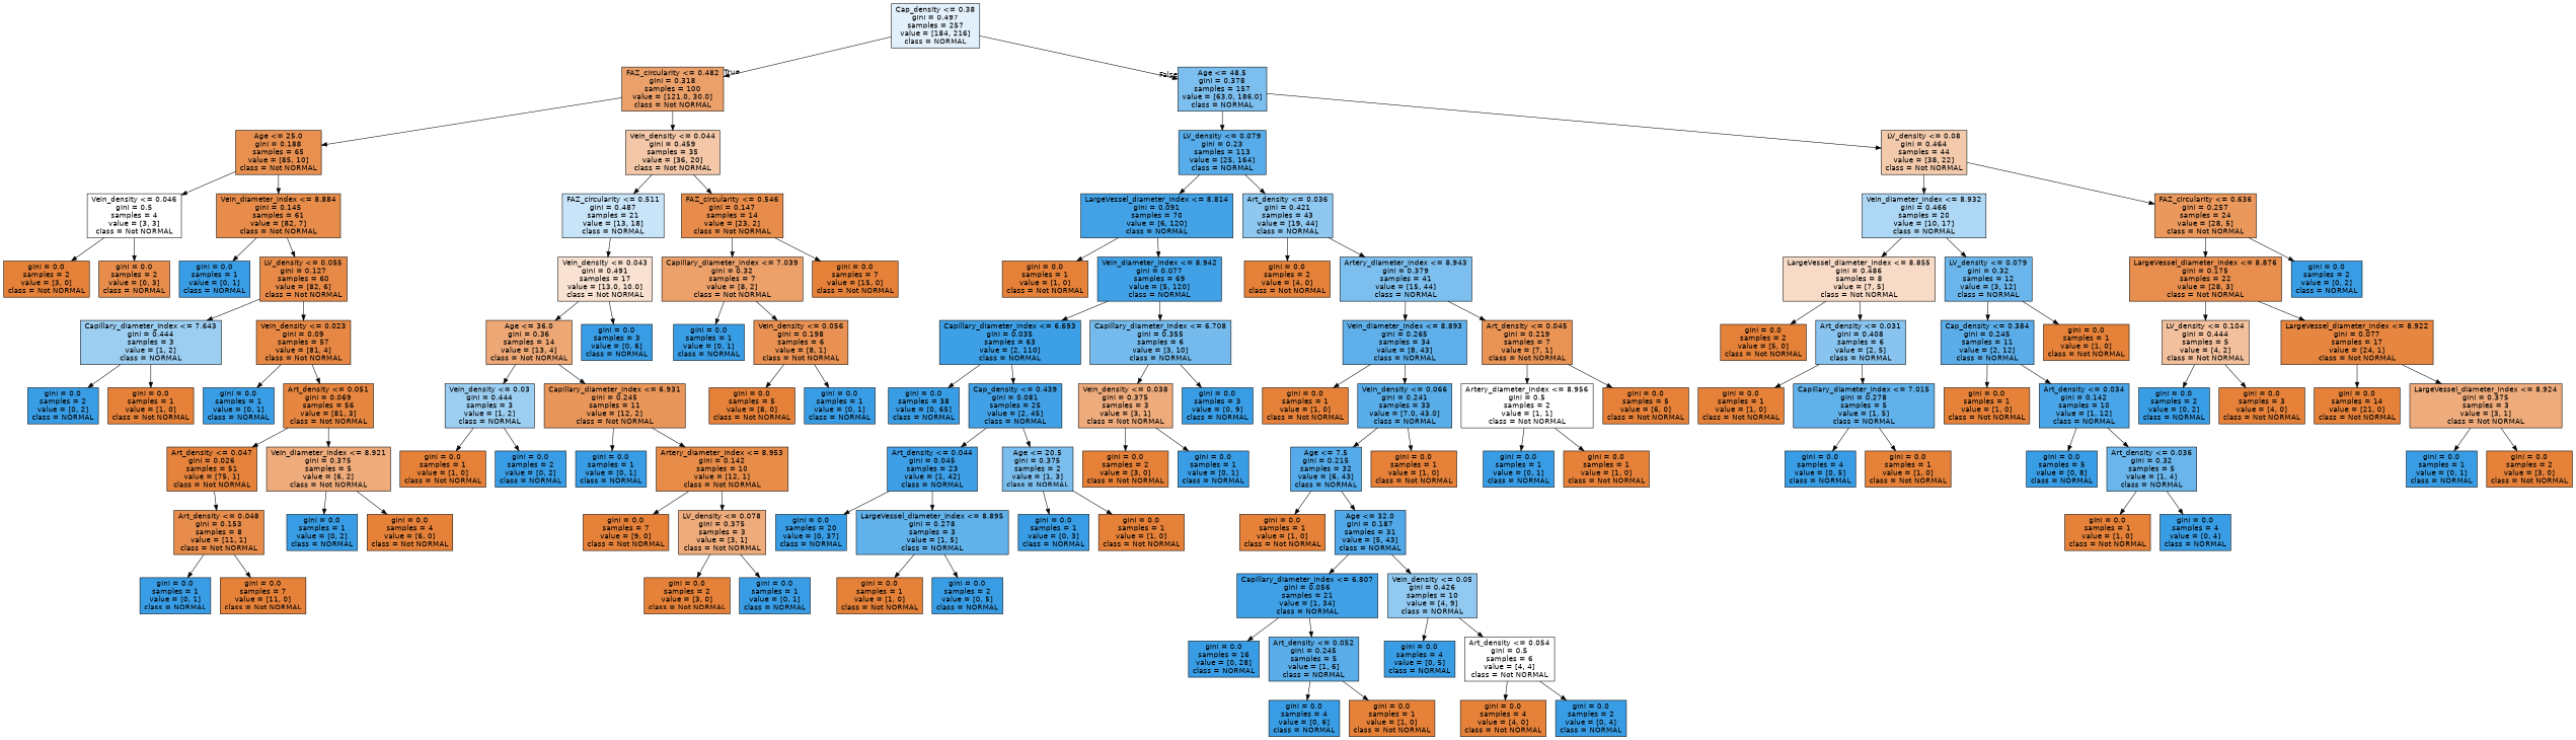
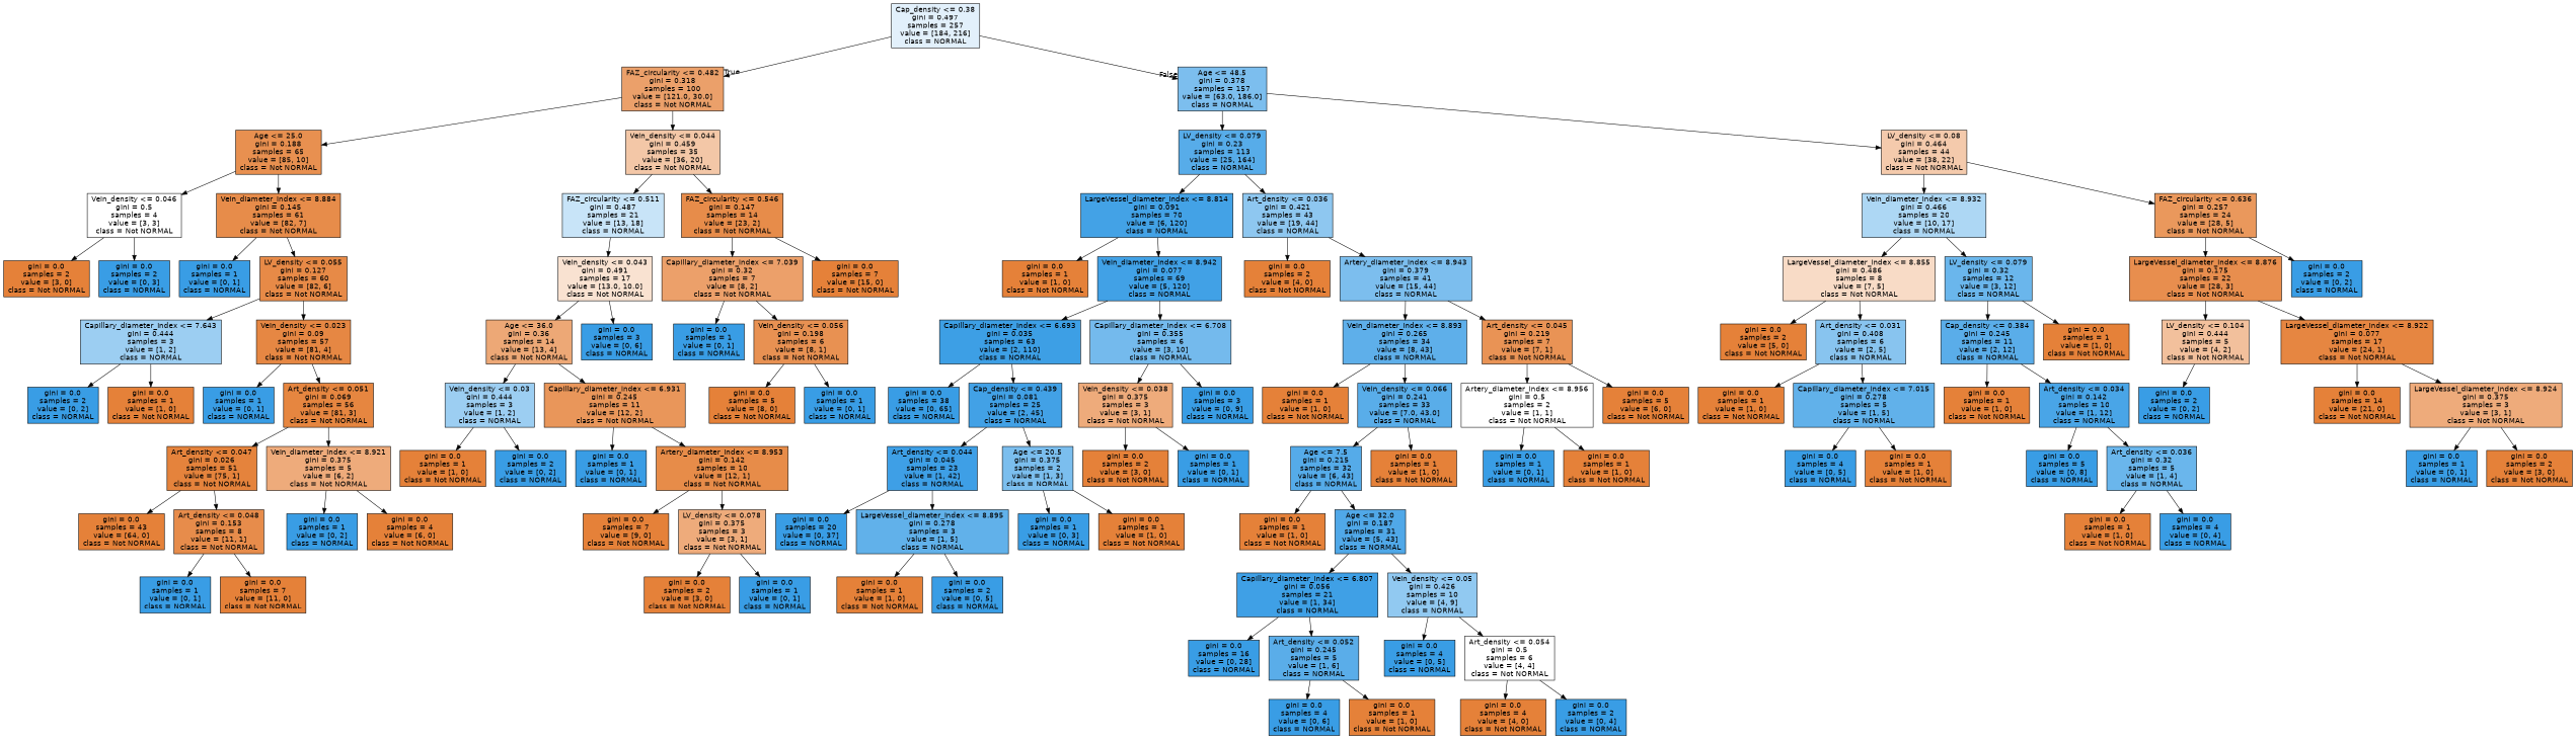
  digraph {
    node [color=black fillcolor="#e58139" fontname=helvetica shape=box style=filled]
    edge [fontname=helvetica]
    n1 [fillcolor="#e2f0fb" label="Cap_density <= 0.38\ngini = 0.497\nsamples = 257\nvalue = [184, 216]\nclass = NORMAL"]
    n2 [fillcolor="#eba06a" label="FAZ_circularity <= 0.482\ngini = 0.318\nsamples = 100\nvalue = [121.0, 30.0]\nclass = Not NORMAL"]
    n3 [fillcolor="#7cbeee" label="Age <= 48.5\ngini = 0.378\nsamples = 157\nvalue = [63.0, 186.0]\nclass = NORMAL"]
    n4 [fillcolor="#e89050" label="Age <= 25.0\ngini = 0.188\nsamples = 65\nvalue = [85, 10]\nclass = Not NORMAL"]
    n5 [fillcolor="#f3c7a7" label="Vein_density <= 0.044\ngini = 0.459\nsamples = 35\nvalue = [36, 20]\nclass = Not NORMAL"]
    n6 [fillcolor="#57ace9" label="LV_density <= 0.079\ngini = 0.23\nsamples = 113\nvalue = [25, 164]\nclass = NORMAL"]
    n7 [fillcolor="#f4caac" label="LV_density <= 0.08\ngini = 0.464\nsamples = 44\nvalue = [38, 22]\nclass = Not NORMAL"]
    n8 [fillcolor="#ffffff" label="Vein_density <= 0.046\ngini = 0.5\nsamples = 4\nvalue = [3, 3]\nclass = Not NORMAL"]
    n9 [fillcolor="#e78c4a" label="Vein_diameter_index <= 8.884\ngini = 0.145\nsamples = 61\nvalue = [82, 7]\nclass = Not NORMAL"]
    n10 [fillcolor="#c8e4f8" label="FAZ_circularity <= 0.511\ngini = 0.487\nsamples = 21\nvalue = [13, 18]\nclass = NORMAL"]
    n11 [fillcolor="#e78c4a" label="FAZ_circularity <= 0.546\ngini = 0.147\nsamples = 14\nvalue = [23, 2]\nclass = Not NORMAL"]
    n12 [label="gini = 0.0\nsamples = 2\nvalue = [3, 0]\nclass = Not NORMAL"]
-   n13 [fillcolor="#e78c4a" label="gini = 0.0\nsamples = 2\nvalue = [0, 3]\nclass = NORMAL"]
+   n13 [fillcolor="#399de5" label="gini = 0.0\nsamples = 2\nvalue = [0, 3]\nclass = NORMAL"]
    n14 [fillcolor="#399de5" label="gini = 0.0\nsamples = 1\nvalue = [0, 1]\nclass = NORMAL"]
    n15 [fillcolor="#e78a47" label="LV_density <= 0.055\ngini = 0.127\nsamples = 60\nvalue = [82, 6]\nclass = Not NORMAL"]
    n16 [fillcolor="#9ccef2" label="Capillary_diameter_index <= 7.643\ngini = 0.444\nsamples = 3\nvalue = [1, 2]\nclass = NORMAL"]
    n17 [fillcolor="#e68743" label="Vein_density <= 0.023\ngini = 0.09\nsamples = 57\nvalue = [81, 4]\nclass = Not NORMAL"]
    n18 [fillcolor="#399de5" label="gini = 0.0\nsamples = 2\nvalue = [0, 2]\nclass = NORMAL"]
    n19 [label="gini = 0.0\nsamples = 1\nvalue = [1, 0]\nclass = Not NORMAL"]
    n20 [fillcolor="#399de5" label="gini = 0.0\nsamples = 1\nvalue = [0, 1]\nclass = NORMAL"]
    n21 [fillcolor="#e68640" label="Art_density <= 0.051\ngini = 0.069\nsamples = 56\nvalue = [81, 3]\nclass = Not NORMAL"]
    n22 [fillcolor="#e5833c" label="Art_density <= 0.047\ngini = 0.026\nsamples = 51\nvalue = [75, 1]\nclass = Not NORMAL"]
    n23 [fillcolor="#eeab7b" label="Vein_diameter_index <= 8.921\ngini = 0.375\nsamples = 5\nvalue = [6, 2]\nclass = Not NORMAL"]
+   n24 [label="gini = 0.0\nsamples = 43\nvalue = [64, 0]\nclass = Not NORMAL"]
    n25 [fillcolor="#e78c4b" label="Art_density <= 0.048\ngini = 0.153\nsamples = 8\nvalue = [11, 1]\nclass = Not NORMAL"]
    n26 [fillcolor="#399de5" label="gini = 0.0\nsamples = 1\nvalue = [0, 2]\nclass = NORMAL"]
    n27 [label="gini = 0.0\nsamples = 4\nvalue = [6, 0]\nclass = Not NORMAL"]
    n28 [fillcolor="#399de5" label="gini = 0.0\nsamples = 1\nvalue = [0, 1]\nclass = NORMAL"]
    n29 [label="gini = 0.0\nsamples = 7\nvalue = [11, 0]\nclass = Not NORMAL"]
    n30 [fillcolor="#f9e2d1" label="Vein_density <= 0.043\ngini = 0.491\nsamples = 17\nvalue = [13.0, 10.0]\nclass = Not NORMAL"]
    n31 [fillcolor="#eca06a" label="Capillary_diameter_index <= 7.039\ngini = 0.32\nsamples = 7\nvalue = [8, 2]\nclass = Not NORMAL"]
    n32 [label="gini = 0.0\nsamples = 7\nvalue = [15, 0]\nclass = Not NORMAL"]
    n33 [fillcolor="#eda876" label="Age <= 36.0\ngini = 0.36\nsamples = 14\nvalue = [13, 4]\nclass = Not NORMAL"]
    n34 [fillcolor="#399de5" label="gini = 0.0\nsamples = 3\nvalue = [0, 6]\nclass = NORMAL"]
    n35 [fillcolor="#9ccef2" label="Vein_density <= 0.03\ngini = 0.444\nsamples = 3\nvalue = [1, 2]\nclass = NORMAL"]
    n36 [fillcolor="#e9965a" label="Capillary_diameter_index <= 6.931\ngini = 0.245\nsamples = 11\nvalue = [12, 2]\nclass = Not NORMAL"]
    n37 [label="gini = 0.0\nsamples = 1\nvalue = [1, 0]\nclass = Not NORMAL"]
    n38 [fillcolor="#399de5" label="gini = 0.0\nsamples = 2\nvalue = [0, 2]\nclass = NORMAL"]
    n39 [fillcolor="#399de5" label="gini = 0.0\nsamples = 1\nvalue = [0, 1]\nclass = NORMAL"]
    n40 [fillcolor="#e78c49" label="Artery_diameter_index <= 8.953\ngini = 0.142\nsamples = 10\nvalue = [12, 1]\nclass = Not NORMAL"]
    n41 [label="gini = 0.0\nsamples = 7\nvalue = [9, 0]\nclass = Not NORMAL"]
    n42 [fillcolor="#eeab7b" label="LV_density <= 0.078\ngini = 0.375\nsamples = 3\nvalue = [3, 1]\nclass = Not NORMAL"]
    n43 [label="gini = 0.0\nsamples = 2\nvalue = [3, 0]\nclass = Not NORMAL"]
    n44 [fillcolor="#399de5" label="gini = 0.0\nsamples = 1\nvalue = [0, 1]\nclass = NORMAL"]
    n45 [fillcolor="#399de5" label="gini = 0.0\nsamples = 1\nvalue = [0, 1]\nclass = NORMAL"]
    n46 [fillcolor="#e89152" label="Vein_density <= 0.056\ngini = 0.198\nsamples = 6\nvalue = [8, 1]\nclass = Not NORMAL"]
    n47 [label="gini = 0.0\nsamples = 5\nvalue = [8, 0]\nclass = Not NORMAL"]
    n48 [fillcolor="#399de5" label="gini = 0.0\nsamples = 1\nvalue = [0, 1]\nclass = NORMAL"]
    n49 [fillcolor="#43a2e6" label="LargeVessel_diameter_index <= 8.814\ngini = 0.091\nsamples = 70\nvalue = [6, 120]\nclass = NORMAL"]
    n50 [fillcolor="#8ec7f0" label="Art_density <= 0.036\ngini = 0.421\nsamples = 43\nvalue = [19, 44]\nclass = NORMAL"]
    n51 [fillcolor="#add7f4" label="Vein_diameter_index <= 8.932\ngini = 0.466\nsamples = 20\nvalue = [10, 17]\nclass = NORMAL"]
    n52 [fillcolor="#ea985c" label="FAZ_circularity <= 0.636\ngini = 0.257\nsamples = 24\nvalue = [28, 5]\nclass = Not NORMAL"]
    n53 [label="gini = 0.0\nsamples = 1\nvalue = [1, 0]\nclass = Not NORMAL"]
    n54 [fillcolor="#41a1e6" label="Vein_diameter_index <= 8.942\ngini = 0.077\nsamples = 69\nvalue = [5, 120]\nclass = NORMAL"]
    n55 [label="gini = 0.0\nsamples = 2\nvalue = [4, 0]\nclass = Not NORMAL"]
    n56 [fillcolor="#7cbeee" label="Artery_diameter_index <= 8.943\ngini = 0.379\nsamples = 41\nvalue = [15, 44]\nclass = NORMAL"]
    n57 [fillcolor="#3d9fe5" label="Capillary_diameter_index <= 6.693\ngini = 0.035\nsamples = 63\nvalue = [2, 110]\nclass = NORMAL"]
    n58 [fillcolor="#74baed" label="Capillary_diameter_index <= 6.708\ngini = 0.355\nsamples = 6\nvalue = [3, 10]\nclass = NORMAL"]
    n59 [fillcolor="#399de5" label="gini = 0.0\nsamples = 38\nvalue = [0, 65]\nclass = NORMAL"]
    n60 [fillcolor="#42a1e6" label="Cap_density <= 0.439\ngini = 0.081\nsamples = 25\nvalue = [2, 45]\nclass = NORMAL"]
    n61 [fillcolor="#eeab7b" label="Vein_density <= 0.038\ngini = 0.375\nsamples = 3\nvalue = [3, 1]\nclass = Not NORMAL"]
    n62 [fillcolor="#399de5" label="gini = 0.0\nsamples = 3\nvalue = [0, 9]\nclass = NORMAL"]
    n63 [fillcolor="#3e9fe6" label="Art_density <= 0.044\ngini = 0.045\nsamples = 23\nvalue = [1, 42]\nclass = NORMAL"]
    n64 [fillcolor="#7bbeee" label="Age <= 20.5\ngini = 0.375\nsamples = 2\nvalue = [1, 3]\nclass = NORMAL"]
    n65 [fillcolor="#399de5" label="gini = 0.0\nsamples = 20\nvalue = [0, 37]\nclass = NORMAL"]
    n66 [fillcolor="#61b1ea" label="LargeVessel_diameter_index <= 8.895\ngini = 0.278\nsamples = 3\nvalue = [1, 5]\nclass = NORMAL"]
    n67 [fillcolor="#399de5" label="gini = 0.0\nsamples = 1\nvalue = [0, 3]\nclass = NORMAL"]
    n68 [label="gini = 0.0\nsamples = 1\nvalue = [1, 0]\nclass = Not NORMAL"]
    n69 [label="gini = 0.0\nsamples = 1\nvalue = [1, 0]\nclass = Not NORMAL"]
    n70 [fillcolor="#399de5" label="gini = 0.0\nsamples = 2\nvalue = [0, 5]\nclass = NORMAL"]
    n71 [label="gini = 0.0\nsamples = 2\nvalue = [3, 0]\nclass = Not NORMAL"]
    n72 [fillcolor="#399de5" label="gini = 0.0\nsamples = 1\nvalue = [0, 1]\nclass = NORMAL"]
    n73 [fillcolor="#5eafea" label="Vein_diameter_index <= 8.893\ngini = 0.265\nsamples = 34\nvalue = [8, 43]\nclass = NORMAL"]
    n74 [fillcolor="#e99355" label="Art_density <= 0.045\ngini = 0.219\nsamples = 7\nvalue = [7, 1]\nclass = Not NORMAL"]
    n75 [label="gini = 0.0\nsamples = 1\nvalue = [1, 0]\nclass = Not NORMAL"]
    n76 [fillcolor="#59ade9" label="Vein_density <= 0.066\ngini = 0.241\nsamples = 33\nvalue = [7.0, 43.0]\nclass = NORMAL"]
    n77 [fillcolor="#ffffff" label="Artery_diameter_index <= 8.956\ngini = 0.5\nsamples = 2\nvalue = [1, 1]\nclass = Not NORMAL"]
    n78 [label="gini = 0.0\nsamples = 5\nvalue = [6, 0]\nclass = Not NORMAL"]
    n79 [fillcolor="#55abe9" label="Age <= 7.5\ngini = 0.215\nsamples = 32\nvalue = [6, 43]\nclass = NORMAL"]
    n80 [label="gini = 0.0\nsamples = 1\nvalue = [1, 0]\nclass = Not NORMAL"]
    n81 [label="gini = 0.0\nsamples = 1\nvalue = [1, 0]\nclass = Not NORMAL"]
    n82 [fillcolor="#50a8e8" label="Age <= 32.0\ngini = 0.187\nsamples = 31\nvalue = [5, 43]\nclass = NORMAL"]
    n83 [fillcolor="#3fa0e6" label="Capillary_diameter_index <= 6.807\ngini = 0.056\nsamples = 21\nvalue = [1, 34]\nclass = NORMAL"]
    n84 [fillcolor="#91c9f1" label="Vein_density <= 0.05\ngini = 0.426\nsamples = 10\nvalue = [4, 9]\nclass = NORMAL"]
    n85 [fillcolor="#399de5" label="gini = 0.0\nsamples = 16\nvalue = [0, 28]\nclass = NORMAL"]
    n86 [fillcolor="#5aade9" label="Art_density <= 0.052\ngini = 0.245\nsamples = 5\nvalue = [1, 6]\nclass = NORMAL"]
    n87 [fillcolor="#399de5" label="gini = 0.0\nsamples = 4\nvalue = [0, 5]\nclass = NORMAL"]
    n88 [fillcolor="#ffffff" label="Art_density <= 0.054\ngini = 0.5\nsamples = 6\nvalue = [4, 4]\nclass = Not NORMAL"]
    n89 [fillcolor="#399de5" label="gini = 0.0\nsamples = 4\nvalue = [0, 6]\nclass = NORMAL"]
    n90 [label="gini = 0.0\nsamples = 1\nvalue = [1, 0]\nclass = Not NORMAL"]
    n91 [label="gini = 0.0\nsamples = 4\nvalue = [4, 0]\nclass = Not NORMAL"]
    n92 [fillcolor="#399de5" label="gini = 0.0\nsamples = 2\nvalue = [0, 4]\nclass = NORMAL"]
    n93 [fillcolor="#399de5" label="gini = 0.0\nsamples = 1\nvalue = [0, 1]\nclass = NORMAL"]
    n94 [label="gini = 0.0\nsamples = 1\nvalue = [1, 0]\nclass = Not NORMAL"]
    n95 [fillcolor="#f8dbc6" label="LargeVessel_diameter_index <= 8.855\ngini = 0.486\nsamples = 8\nvalue = [7, 5]\nclass = Not NORMAL"]
    n96 [fillcolor="#6ab6ec" label="LV_density <= 0.079\ngini = 0.32\nsamples = 12\nvalue = [3, 12]\nclass = NORMAL"]
    n97 [fillcolor="#e88e4e" label="LargeVessel_diameter_index <= 8.876\ngini = 0.175\nsamples = 22\nvalue = [28, 3]\nclass = Not NORMAL"]
    n98 [fillcolor="#399de5" label="gini = 0.0\nsamples = 2\nvalue = [0, 2]\nclass = NORMAL"]
    n99 [label="gini = 0.0\nsamples = 2\nvalue = [5, 0]\nclass = Not NORMAL"]
    n100 [fillcolor="#88c4ef" label="Art_density <= 0.031\ngini = 0.408\nsamples = 6\nvalue = [2, 5]\nclass = NORMAL"]
    n101 [fillcolor="#5aade9" label="Cap_density <= 0.384\ngini = 0.245\nsamples = 11\nvalue = [2, 12]\nclass = NORMAL"]
    n102 [label="gini = 0.0\nsamples = 1\nvalue = [1, 0]\nclass = Not NORMAL"]
    n103 [label="gini = 0.0\nsamples = 1\nvalue = [1, 0]\nclass = Not NORMAL"]
    n104 [fillcolor="#61b1ea" label="Capillary_diameter_index <= 7.015\ngini = 0.278\nsamples = 5\nvalue = [1, 5]\nclass = NORMAL"]
    n105 [fillcolor="#399de5" label="gini = 0.0\nsamples = 4\nvalue = [0, 5]\nclass = NORMAL"]
    n106 [label="gini = 0.0\nsamples = 1\nvalue = [1, 0]\nclass = Not NORMAL"]
    n107 [label="gini = 0.0\nsamples = 1\nvalue = [1, 0]\nclass = Not NORMAL"]
    n108 [fillcolor="#49a5e7" label="Art_density <= 0.034\ngini = 0.142\nsamples = 10\nvalue = [1, 12]\nclass = NORMAL"]
    n109 [fillcolor="#399de5" label="gini = 0.0\nsamples = 5\nvalue = [0, 8]\nclass = NORMAL"]
    n110 [fillcolor="#6ab6ec" label="Art_density <= 0.036\ngini = 0.32\nsamples = 5\nvalue = [1, 4]\nclass = NORMAL"]
    n111 [label="gini = 0.0\nsamples = 1\nvalue = [1, 0]\nclass = Not NORMAL"]
    n112 [fillcolor="#399de5" label="gini = 0.0\nsamples = 4\nvalue = [0, 4]\nclass = NORMAL"]
    n113 [fillcolor="#f2c09c" label="LV_density <= 0.104\ngini = 0.444\nsamples = 5\nvalue = [4, 2]\nclass = Not NORMAL"]
    n114 [fillcolor="#e68641" label="LargeVessel_diameter_index <= 8.922\ngini = 0.077\nsamples = 17\nvalue = [24, 1]\nclass = Not NORMAL"]
    n115 [fillcolor="#399de5" label="gini = 0.0\nsamples = 2\nvalue = [0, 2]\nclass = NORMAL"]
-   n116 [label="gini = 0.0\nsamples = 3\nvalue = [4, 0]\nclass = Not NORMAL"]
    n117 [label="gini = 0.0\nsamples = 14\nvalue = [21, 0]\nclass = Not NORMAL"]
    n118 [fillcolor="#eeab7b" label="LargeVessel_diameter_index <= 8.924\ngini = 0.375\nsamples = 3\nvalue = [3, 1]\nclass = Not NORMAL"]
    n119 [fillcolor="#399de5" label="gini = 0.0\nsamples = 1\nvalue = [0, 1]\nclass = NORMAL"]
    n120 [label="gini = 0.0\nsamples = 2\nvalue = [3, 0]\nclass = Not NORMAL"]
    n1 -> n2 [headlabel=True labelangle=45 labeldistance=2.5]
    n1 -> n3 [headlabel=False labelangle=-45 labeldistance=2.5]
    n2 -> n4
    n2 -> n5
    n3 -> n6
    n3 -> n7
    n4 -> n8
    n4 -> n9
    n5 -> n10
    n5 -> n11
    n6 -> n49
    n6 -> n50
    n7 -> n51
    n7 -> n52
    n8 -> n12
    n8 -> n13
    n9 -> n14
    n9 -> n15
    n10 -> n30
    n11 -> n31
    n11 -> n32
    n15 -> n16
    n15 -> n17
    n16 -> n18
    n16 -> n19
    n17 -> n20
    n17 -> n21
    n21 -> n22
    n21 -> n23
+   n22 -> n24
    n22 -> n25
    n23 -> n26
    n23 -> n27
    n25 -> n28
    n25 -> n29
    n30 -> n33
    n30 -> n34
    n31 -> n45
    n31 -> n46
    n33 -> n35
    n33 -> n36
    n35 -> n37
    n35 -> n38
    n36 -> n39
    n36 -> n40
    n40 -> n41
    n40 -> n42
    n42 -> n43
    n42 -> n44
    n46 -> n47
    n46 -> n48
    n49 -> n53
    n49 -> n54
    n50 -> n55
    n50 -> n56
    n51 -> n95
    n51 -> n96
    n52 -> n97
    n52 -> n98
    n54 -> n57
    n54 -> n58
    n56 -> n73
    n56 -> n74
    n57 -> n59
    n57 -> n60
    n58 -> n61
    n58 -> n62
    n60 -> n63
    n60 -> n64
    n61 -> n71
    n61 -> n72
    n63 -> n65
    n63 -> n66
    n64 -> n67
    n64 -> n68
    n66 -> n69
    n66 -> n70
    n73 -> n75
    n73 -> n76
    n74 -> n77
    n74 -> n78
    n76 -> n79
    n76 -> n80
    n77 -> n93
    n77 -> n94
    n79 -> n81
    n79 -> n82
    n82 -> n83
    n82 -> n84
    n83 -> n85
    n83 -> n86
    n84 -> n87
    n84 -> n88
    n86 -> n89
    n86 -> n90
    n88 -> n91
    n88 -> n92
    n95 -> n99
    n95 -> n100
    n96 -> n101
    n96 -> n102
    n97 -> n113
    n97 -> n114
    n100 -> n103
    n100 -> n104
    n101 -> n107
    n101 -> n108
    n104 -> n105
    n104 -> n106
    n108 -> n109
    n108 -> n110
    n110 -> n111
    n110 -> n112
    n113 -> n115
-   n113 -> n116
    n114 -> n117
    n114 -> n118
    n118 -> n119
    n118 -> n120
  }
